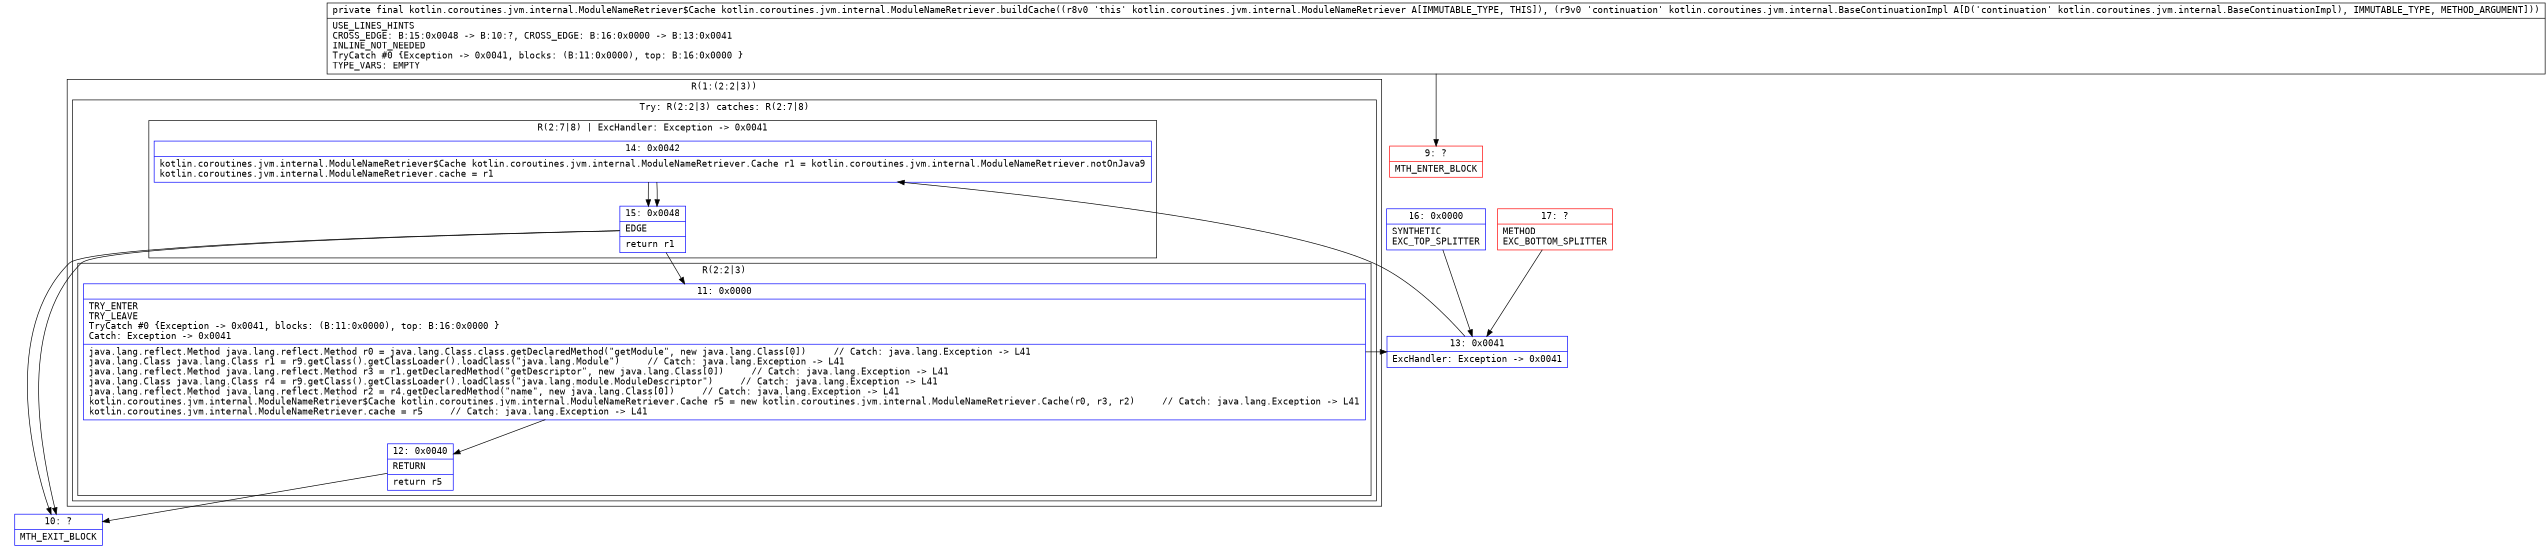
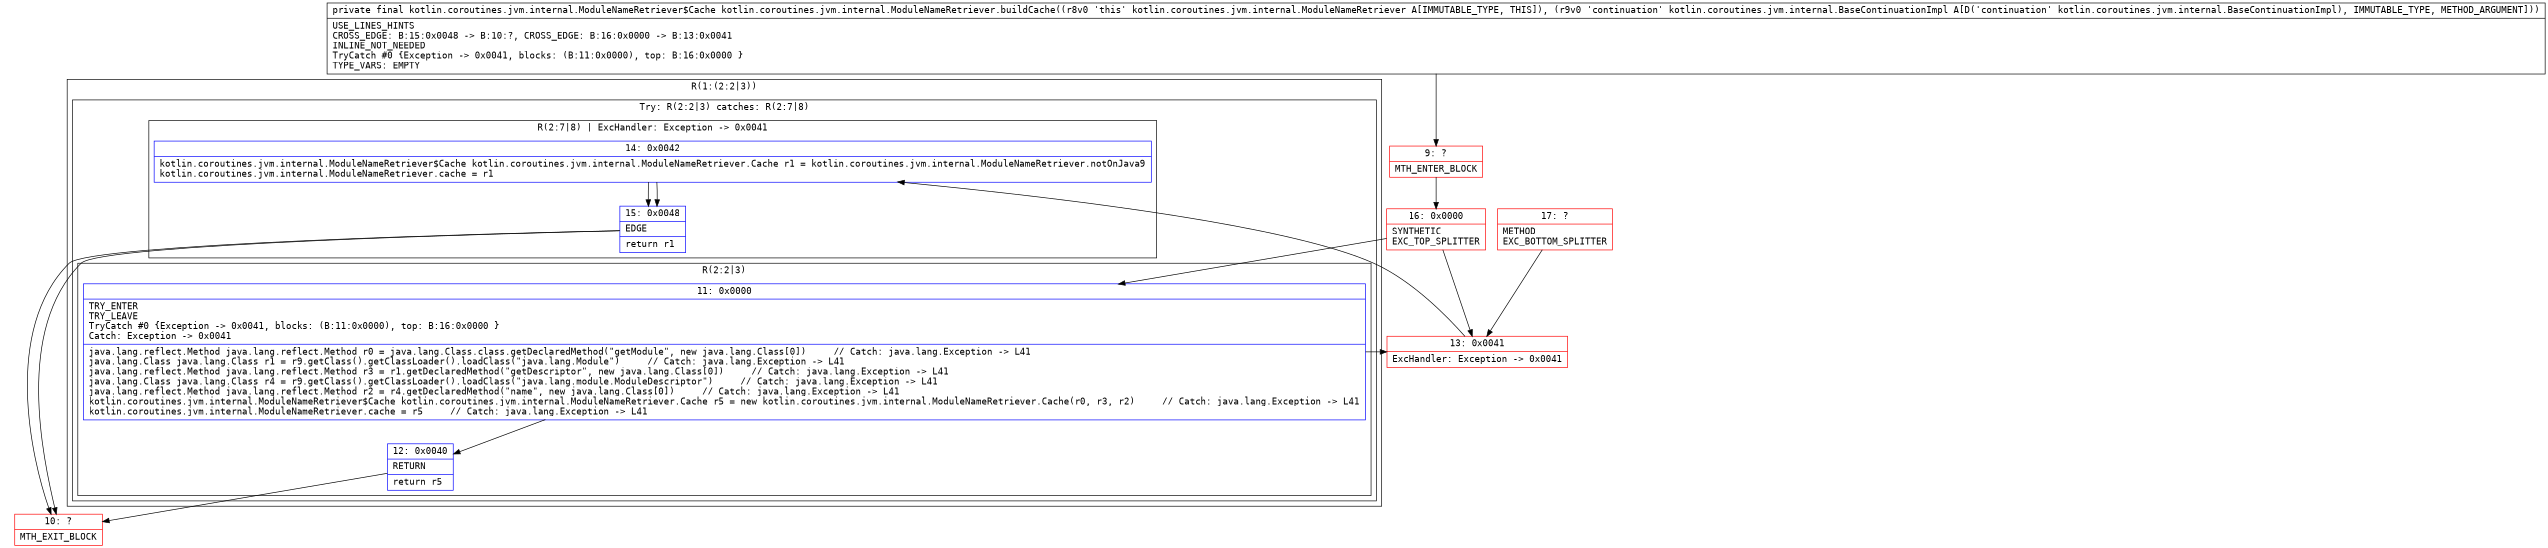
  digraph {
    fontname="DejaVu Sans Mono"
    node [color=red fontname="DejaVu Sans Mono" shape=record]
    edge [fontname="DejaVu Sans Mono"]
    n1 [color=blue label="{11\:\ 0x0000|TRY_ENTER\lTRY_LEAVE\lTryCatch #0 \{Exception \-\> 0x0041, blocks: (B:11:0x0000), top: B:16:0x0000 \}\lCatch: Exception \-\> 0x0041\l|java.lang.reflect.Method java.lang.reflect.Method r0 = java.lang.Class.class.getDeclaredMethod(\"getModule\", new java.lang.Class[0])     \/\/ Catch: java.lang.Exception \-\> L41\ljava.lang.Class java.lang.Class r1 = r9.getClass().getClassLoader().loadClass(\"java.lang.Module\")     \/\/ Catch: java.lang.Exception \-\> L41\ljava.lang.reflect.Method java.lang.reflect.Method r3 = r1.getDeclaredMethod(\"getDescriptor\", new java.lang.Class[0])     \/\/ Catch: java.lang.Exception \-\> L41\ljava.lang.Class java.lang.Class r4 = r9.getClass().getClassLoader().loadClass(\"java.lang.module.ModuleDescriptor\")     \/\/ Catch: java.lang.Exception \-\> L41\ljava.lang.reflect.Method java.lang.reflect.Method r2 = r4.getDeclaredMethod(\"name\", new java.lang.Class[0])     \/\/ Catch: java.lang.Exception \-\> L41\lkotlin.coroutines.jvm.internal.ModuleNameRetriever$Cache kotlin.coroutines.jvm.internal.ModuleNameRetriever.Cache r5 = new kotlin.coroutines.jvm.internal.ModuleNameRetriever.Cache(r0, r3, r2)     \/\/ Catch: java.lang.Exception \-\> L41\lkotlin.coroutines.jvm.internal.ModuleNameRetriever.cache = r5     \/\/ Catch: java.lang.Exception \-\> L41\l}"]
    n2 [color=blue label="{12\:\ 0x0040|RETURN\l|return r5\l}"]
    n3 [color=blue label="{14\:\ 0x0042|kotlin.coroutines.jvm.internal.ModuleNameRetriever$Cache kotlin.coroutines.jvm.internal.ModuleNameRetriever.Cache r1 = kotlin.coroutines.jvm.internal.ModuleNameRetriever.notOnJava9\lkotlin.coroutines.jvm.internal.ModuleNameRetriever.cache = r1\l}"]
    n4 [color=blue label="{15\:\ 0x0048|EDGE\l|return r1\l}"]
-   n5 [color=blue label="{13\:\ 0x0041|ExcHandler: Exception \-\> 0x0041\l}"]
-   n6 [color=blue label="{10\:\ ?|MTH_EXIT_BLOCK\l}"]
+   n5 [label="{13\:\ 0x0041|ExcHandler: Exception \-\> 0x0041\l}"]
+   n6 [label="{10\:\ ?|MTH_EXIT_BLOCK\l}"]
    n7 [label="{17\:\ ?|METHOD\lEXC_BOTTOM_SPLITTER\l}"]
    n8 [label="{9\:\ ?|MTH_ENTER_BLOCK\l}"]
-   n9 [color=blue label="{16\:\ 0x0000|SYNTHETIC\lEXC_TOP_SPLITTER\l}"]
+   n9 [label="{16\:\ 0x0000|SYNTHETIC\lEXC_TOP_SPLITTER\l}"]
    n10 [label="{private final kotlin.coroutines.jvm.internal.ModuleNameRetriever$Cache kotlin.coroutines.jvm.internal.ModuleNameRetriever.buildCache((r8v0 'this' kotlin.coroutines.jvm.internal.ModuleNameRetriever A[IMMUTABLE_TYPE, THIS]), (r9v0 'continuation' kotlin.coroutines.jvm.internal.BaseContinuationImpl A[D('continuation' kotlin.coroutines.jvm.internal.BaseContinuationImpl), IMMUTABLE_TYPE, METHOD_ARGUMENT]))  | USE_LINES_HINTS\lCROSS_EDGE: B:15:0x0048 \-\> B:10:?, CROSS_EDGE: B:16:0x0000 \-\> B:13:0x0041\lINLINE_NOT_NEEDED\lTryCatch #0 \{Exception \-\> 0x0041, blocks: (B:11:0x0000), top: B:16:0x0000 \}\lTYPE_VARS: EMPTY\l}" color=""]
    subgraph cluster_1 {
      label="R(1:(2:2|3))"
      subgraph cluster_2 {
        label="Try: R(2:2|3) catches: R(2:7|8)"
        subgraph cluster_3 {
          label="R(2:2|3)"
          n1
          n2
        }
        subgraph cluster_4 {
          label="R(2:7|8) | ExcHandler: Exception \-\> 0x0041\l"
          n3
          n4
        }
      }
    }
    subgraph cluster_5 {
      label="R(2:7|8) | ExcHandler: Exception \-\> 0x0041\l"
    }
    n1 -> n2
    n1 -> n5
    n2 -> n6
    n3 -> n4
    n3 -> n4
    n4 -> n6
    n4 -> n6
    n5 -> n3
    n7 -> n5
-   n4 -> n1
+   n8 -> n9
+   n9 -> n1
    n9 -> n5
    n10 -> n8
  }
